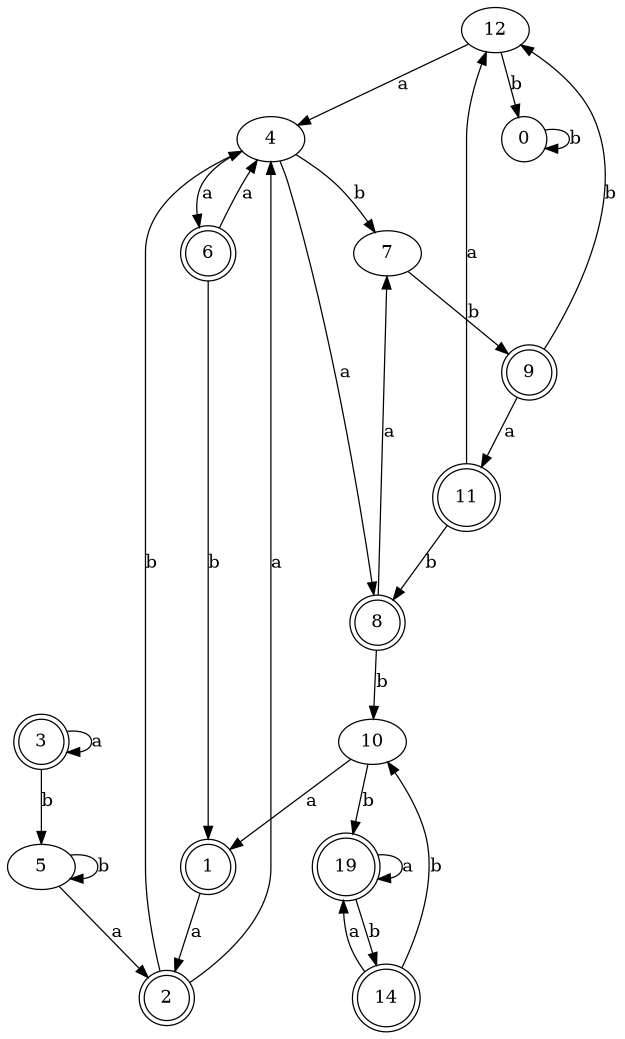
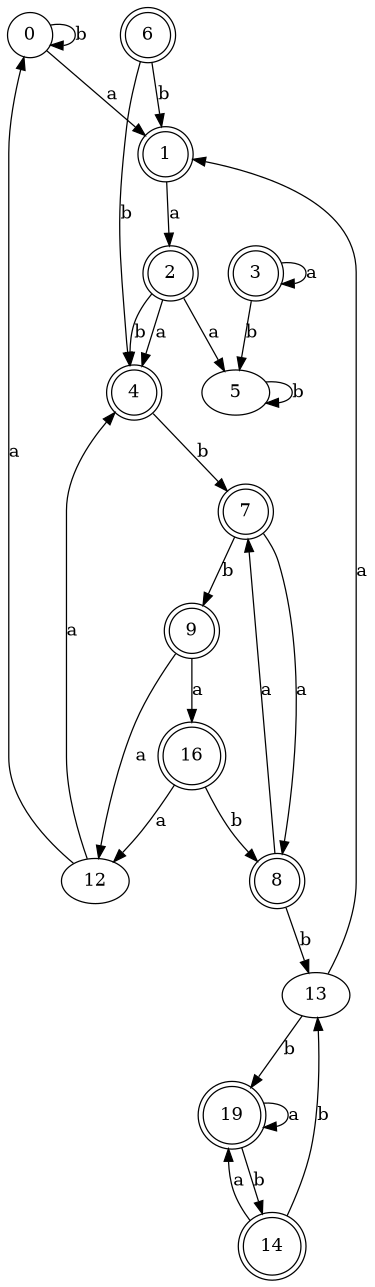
  digraph {
    fontname="DejaVu Serif"
    node [fontname="DejaVu Serif" shape=doublecircle]
    edge [fontname="DejaVu Serif"]
    0 [shape=circle]
    1
    2
-   4 [shape=ellipse]
+   4
    3
    5 [shape=""]
    6
-   7 [shape=ellipse]
+   7
    8
    9
-   10 [shape=""]
-   11
+   10 [label=13 shape=""]
+   11 [label=16]
    12 [shape=""]
    n14 [label=19]
    14
    0 -> 0 [label=b]
+   0 -> 1 [label=a]
    1 -> 2 [label=a]
    2 -> 4 [label=a]
    2 -> 4 [label=b]
-   4 -> 6 [label=a]
    4 -> 7 [label=b]
    3 -> 3 [label=a]
    3 -> 5 [label=b]
-   5 -> 2 [label=a]
+   2 -> 5 [label=a]
    5 -> 5 [label=b]
    6 -> 1 [label=b]
-   6 -> 4 [label=a]
-   4 -> 8 [label=a]
+   6 -> 4 [label=b]
+   7 -> 8 [label=a]
    7 -> 9 [label=b]
    8 -> 7 [label=a]
    8 -> 10 [label=b]
    9 -> 11 [label=a]
-   9 -> 12 [label=b]
+   9 -> 12 [label=a]
    10 -> 1 [label=a]
    10 -> n14 [label=b]
    11 -> 8 [label=b]
    11 -> 12 [label=a]
-   12 -> 0 [label=b]
+   12 -> 0 [label=a]
    12 -> 4 [label=a]
    n14 -> n14 [label=a]
    n14 -> 14 [label=b]
    14 -> 10 [label=b]
    14 -> n14 [label=a]
  }
